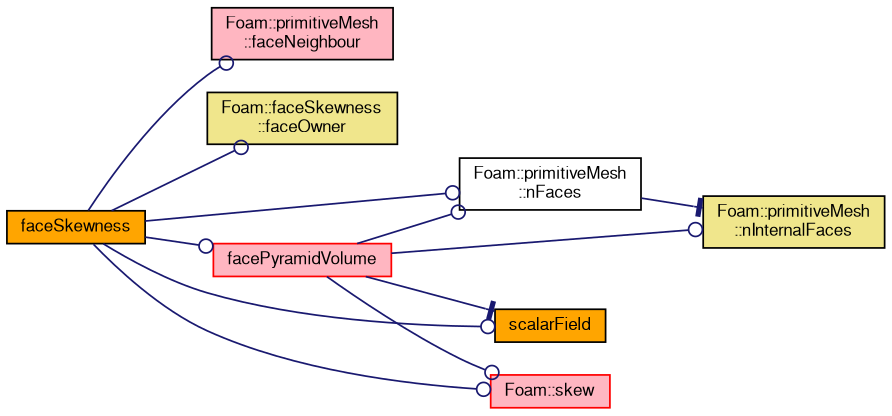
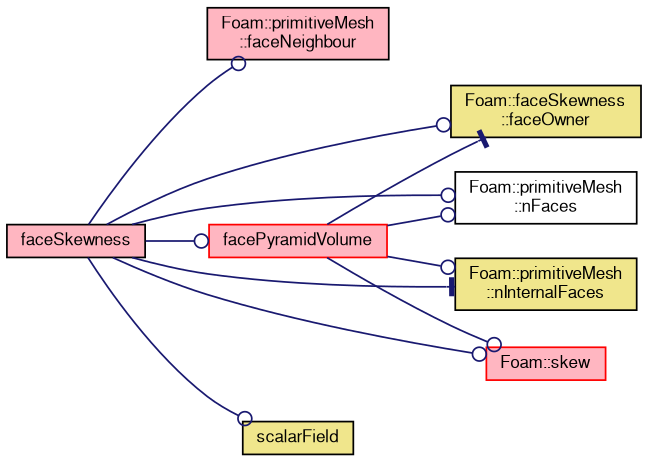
  digraph {
    rankdir=LR
    node [color=black fillcolor=lightpink fontname=FreeSans fontsize=10 shape=record style=filled]
    edge [arrowhead=odot color=midnightblue fontname=FreeSans fontsize=10 labelfontname=FreeSans labelfontsize=10 style=solid]
-   n1 [fillcolor=orange fontcolor=black height=0.2 label=faceSkewness width=0.4]
+   n1 [fontcolor=black height=0.2 label=faceSkewness width=0.4]
    n2 [height=0.2 label="Foam::primitiveMesh\l::faceNeighbour" width=0.4]
    n3 [fillcolor=khaki height=0.2 label="Foam::faceSkewness\l::faceOwner" width=0.4]
    n4 [color=red height=0.2 label=facePyramidVolume width=0.4]
    n5 [fillcolor=white height=0.2 label="Foam::primitiveMesh\l::nFaces" width=0.4]
    n6 [fillcolor=khaki height=0.2 label="Foam::primitiveMesh\l::nInternalFaces" width=0.4]
-   n7 [fillcolor=orange height=0.2 label=scalarField width=0.4]
+   n7 [fillcolor=khaki height=0.2 label=scalarField width=0.4]
    n8 [color=red height=0.2 label="Foam::skew" width=0.4]
    n1 -> n2
    n1 -> n3
    n1 -> n4
    n1 -> n5
-   n5 -> n6 [arrowhead=tee]
+   n1 -> n6 [arrowhead=tee]
    n1 -> n7
    n1 -> n8
-   n4 -> n7 [arrowhead=tee]
+   n4 -> n3 [arrowhead=tee]
    n4 -> n5
    n4 -> n6
    n4 -> n8
  }
